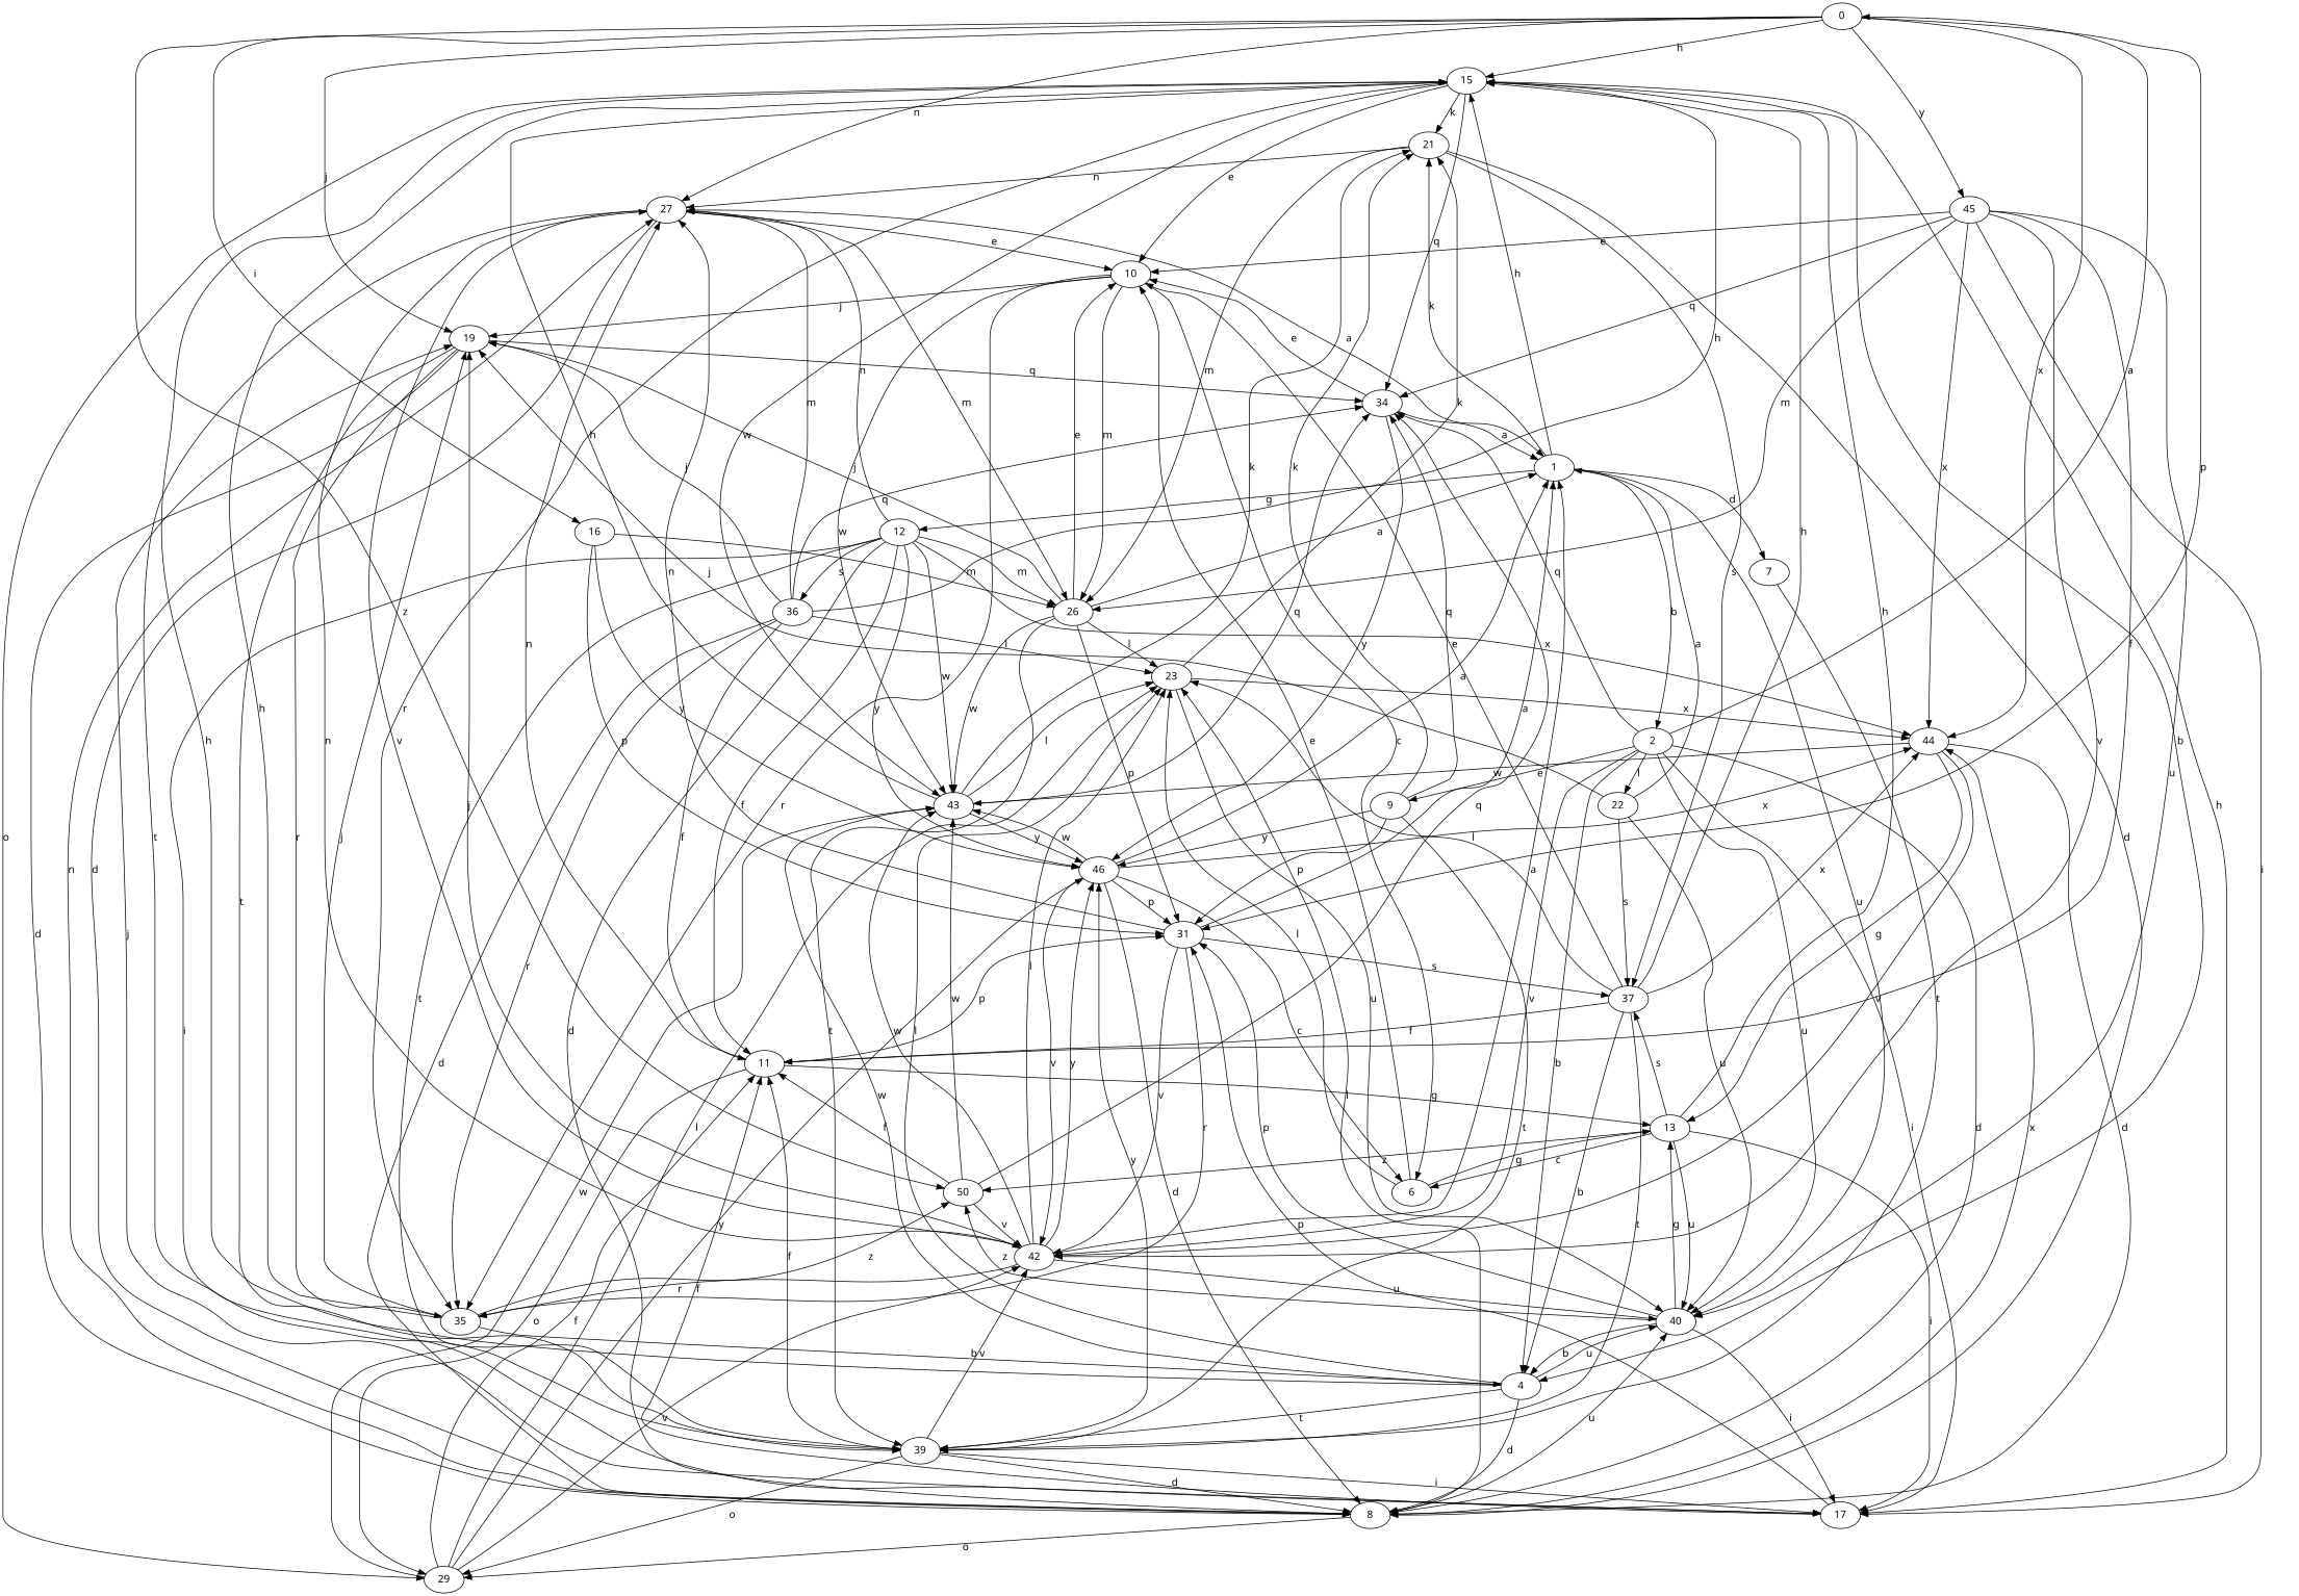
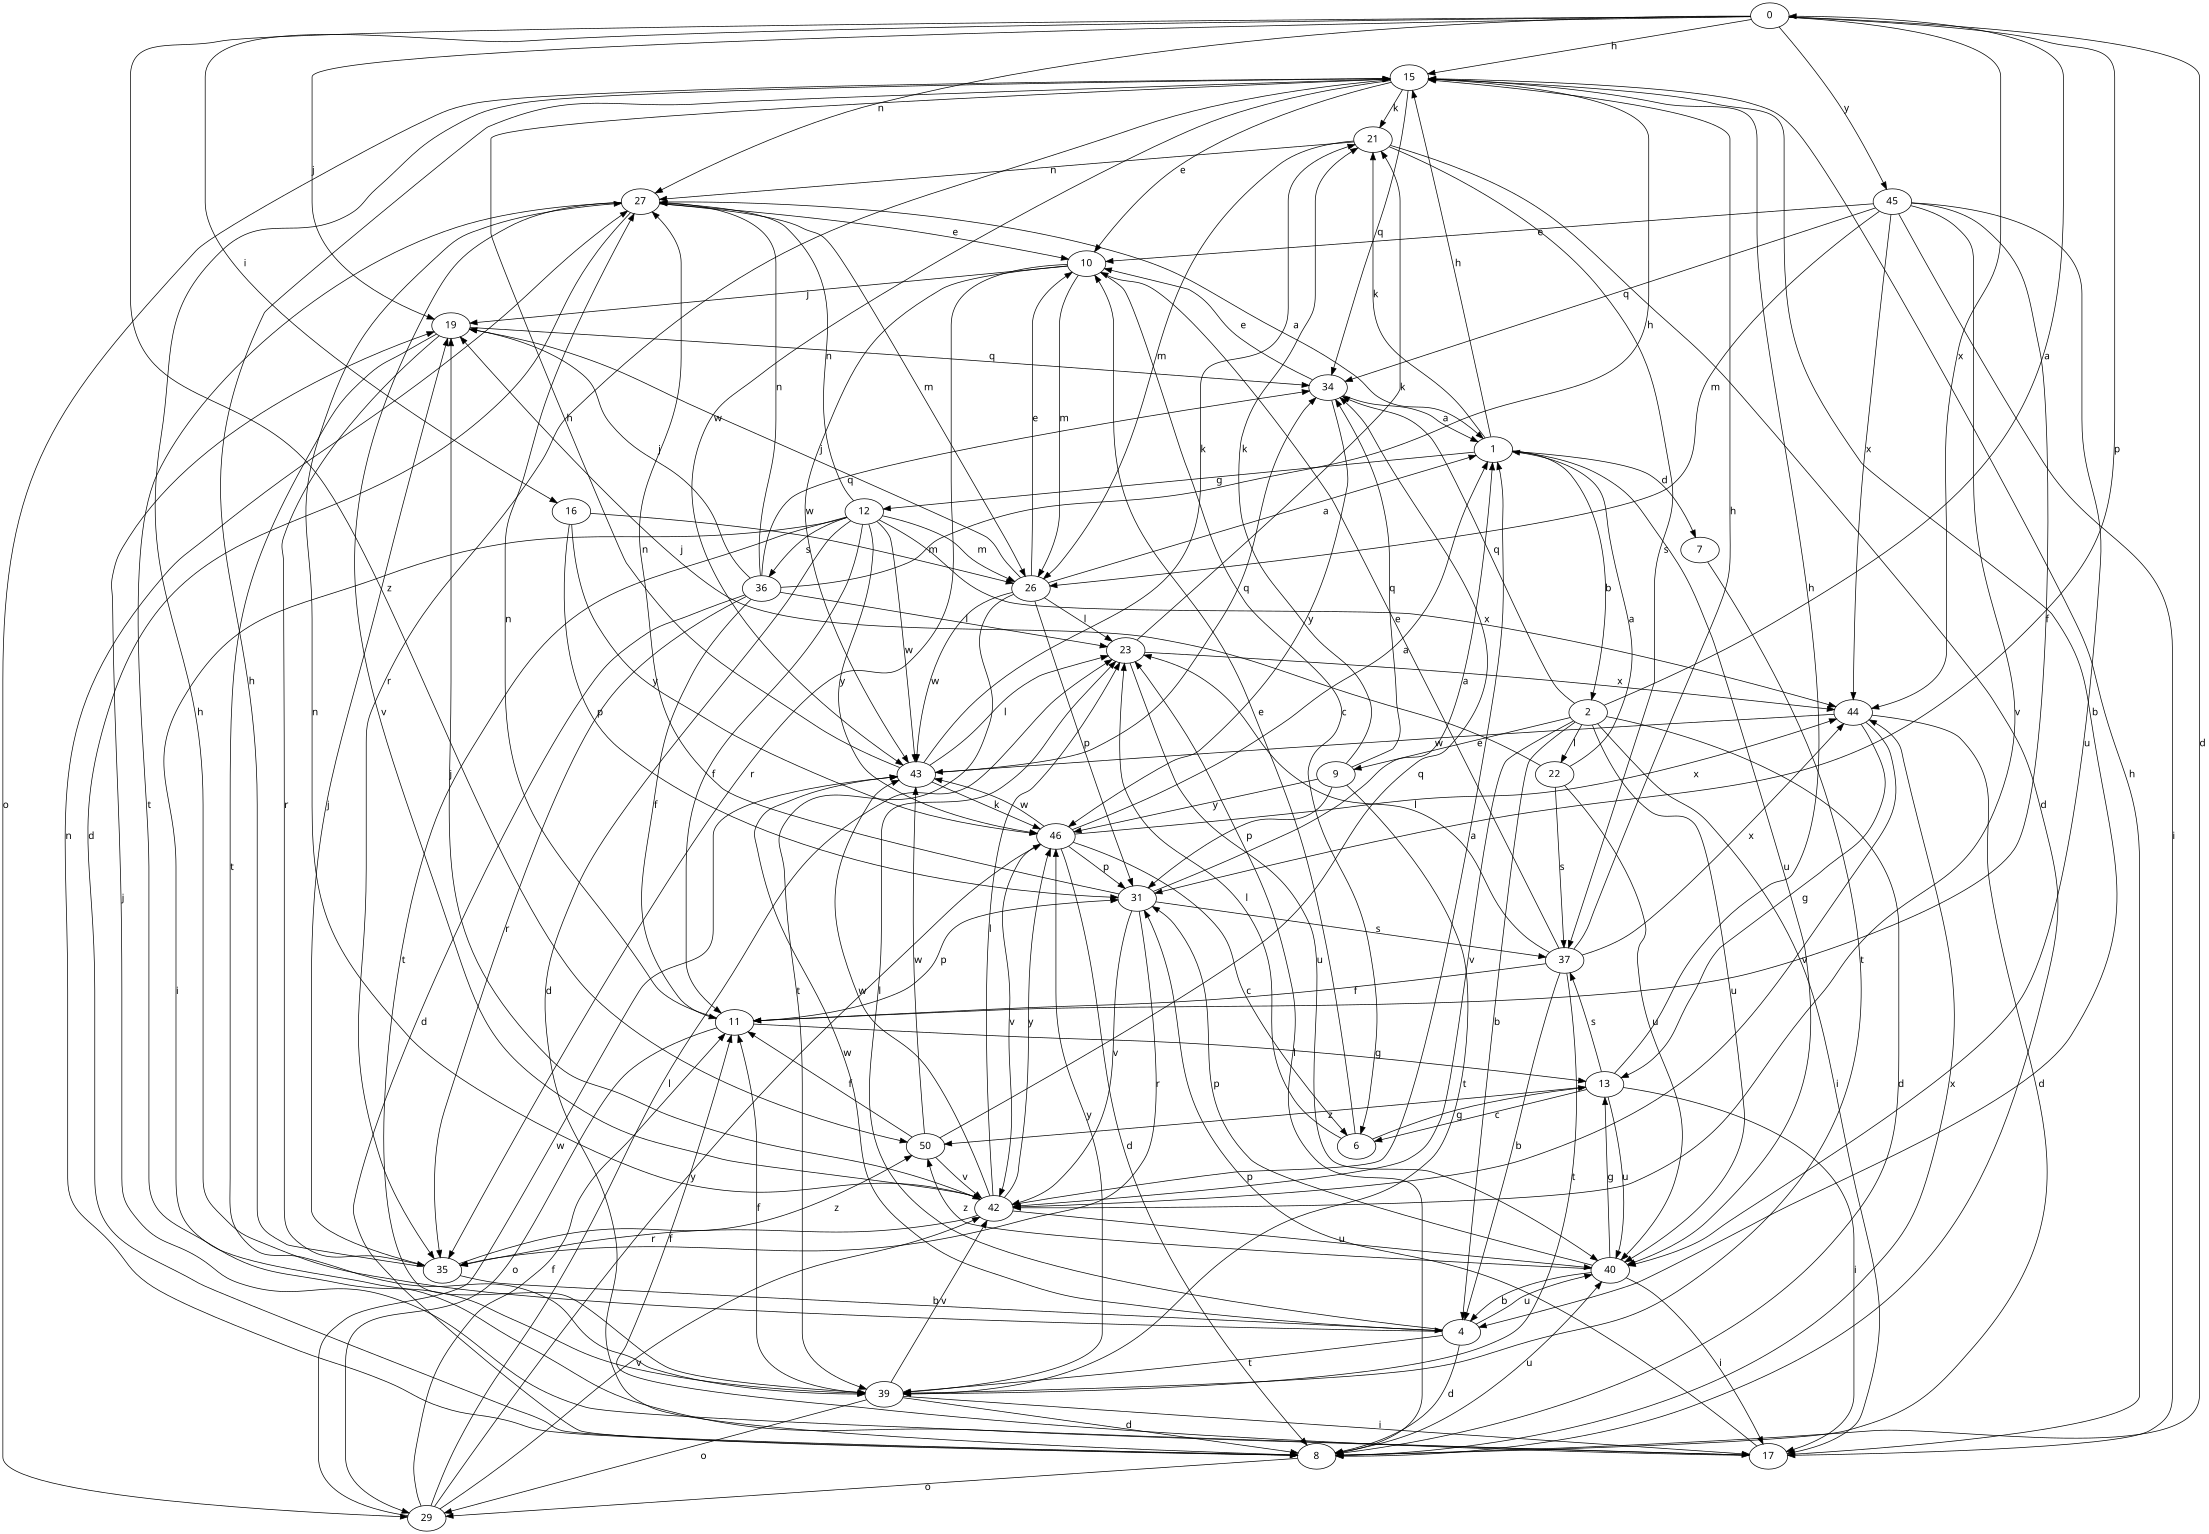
  strict digraph {
    fontname="Noto Sans"
    node [fontname="Noto Sans"]
    edge [fontname="Noto Sans"]
    0
    15
    16
    19
    27
    31
    44
    45
    50
    21
    4
    34
    43
    10
    29
    35
    46
    26
    8
    39
    1
    42
    37
    13
    40
    17
    11
    2
    7
    12
    9
    22
    36
    23
    6
    0 -> 15 [label=h]
    0 -> 16 [label=i]
    0 -> 19 [label=j]
    0 -> 27 [label=n]
    0 -> 31 [label=p]
    0 -> 44 [label=x]
    0 -> 45 [label=y]
    0 -> 50 [label=z]
    15 -> 21 [label=k]
    15 -> 4 [label=b]
    15 -> 34 [label=q]
    15 -> 43 [label=w]
    15 -> 10 [label=e]
    15 -> 29 [label=o]
    15 -> 35 [label=r]
    16 -> 31 [label=p]
    16 -> 46 [label=y]
    16 -> 26 [label=m]
    19 -> 34 [label=q]
    19 -> 35 [label=r]
-   19 -> 8 [label=d]
+   0 -> 8 [label=d]
    19 -> 39 [label=t]
    27 -> 10 [label=e]
    27 -> 26 [label=m]
    27 -> 8 [label=d]
    27 -> 39 [label=t]
    27 -> 1 [label=a]
    27 -> 42 [label=v]
    31 -> 27 [label=n]
    31 -> 35 [label=r]
    31 -> 1 [label=a]
    31 -> 42 [label=v]
    31 -> 37 [label=s]
    44 -> 43 [label=w]
    44 -> 8 [label=d]
    44 -> 42 [label=v]
    44 -> 13 [label=g]
    45 -> 44 [label=x]
    45 -> 34 [label=q]
    45 -> 10 [label=e]
    45 -> 26 [label=m]
    45 -> 42 [label=v]
    45 -> 40 [label=u]
    45 -> 17 [label=i]
    45 -> 11 [label=f]
    50 -> 34 [label=q]
    50 -> 43 [label=w]
    50 -> 42 [label=v]
    50 -> 11 [label=f]
    21 -> 27 [label=n]
    21 -> 26 [label=m]
    21 -> 8 [label=d]
    21 -> 37 [label=s]
    4 -> 15 [label=h]
    4 -> 43 [label=w]
    4 -> 8 [label=d]
    4 -> 39 [label=t]
    4 -> 40 [label=u]
    4 -> 23 [label=l]
    34 -> 10 [label=e]
    34 -> 46 [label=y]
    34 -> 1 [label=a]
    43 -> 15 [label=h]
    43 -> 21 [label=k]
    43 -> 34 [label=q]
-   43 -> 46 [label=y]
+   43 -> 46 [label=k]
    43 -> 23 [label=l]
    10 -> 19 [label=j]
    10 -> 43 [label=w]
    10 -> 35 [label=r]
    10 -> 26 [label=m]
    10 -> 6 [label=c]
    29 -> 43 [label=w]
    29 -> 46 [label=y]
    29 -> 42 [label=v]
    29 -> 11 [label=f]
    29 -> 23 [label=l]
    35 -> 15 [label=h]
    35 -> 19 [label=j]
    35 -> 50 [label=z]
    35 -> 4 [label=b]
    46 -> 31 [label=p]
    46 -> 44 [label=x]
    46 -> 43 [label=w]
    46 -> 8 [label=d]
    46 -> 1 [label=a]
    46 -> 42 [label=v]
    46 -> 6 [label=c]
    26 -> 19 [label=j]
    26 -> 31 [label=p]
    26 -> 43 [label=w]
    26 -> 10 [label=e]
    26 -> 39 [label=t]
    26 -> 1 [label=a]
    26 -> 23 [label=l]
    8 -> 27 [label=n]
    8 -> 44 [label=x]
    8 -> 29 [label=o]
    8 -> 40 [label=u]
    8 -> 23 [label=l]
    39 -> 29 [label=o]
    39 -> 46 [label=y]
    39 -> 8 [label=d]
    39 -> 42 [label=v]
    39 -> 17 [label=i]
    39 -> 11 [label=f]
    1 -> 15 [label=h]
    1 -> 21 [label=k]
    1 -> 40 [label=u]
    1 -> 2 [label=b]
    1 -> 7 [label=d]
    1 -> 12 [label=g]
    42 -> 19 [label=j]
    42 -> 27 [label=n]
    42 -> 43 [label=w]
    42 -> 35 [label=r]
    42 -> 46 [label=y]
    42 -> 1 [label=a]
    42 -> 40 [label=u]
    42 -> 23 [label=l]
    37 -> 15 [label=h]
    37 -> 44 [label=x]
    37 -> 4 [label=b]
    37 -> 10 [label=e]
    37 -> 39 [label=t]
    37 -> 11 [label=f]
    37 -> 23 [label=l]
    13 -> 15 [label=h]
    13 -> 50 [label=z]
    13 -> 37 [label=s]
    13 -> 40 [label=u]
    13 -> 17 [label=i]
    13 -> 6 [label=c]
    40 -> 31 [label=p]
    40 -> 50 [label=z]
    40 -> 4 [label=b]
    40 -> 13 [label=g]
    40 -> 17 [label=i]
    17 -> 15 [label=h]
    17 -> 19 [label=j]
    17 -> 31 [label=p]
    17 -> 11 [label=f]
    11 -> 27 [label=n]
    11 -> 31 [label=p]
    11 -> 29 [label=o]
    11 -> 13 [label=g]
    2 -> 0 [label=a]
    2 -> 4 [label=b]
    2 -> 34 [label=q]
    2 -> 8 [label=d]
    2 -> 42 [label=v]
    2 -> 40 [label=u]
    2 -> 17 [label=i]
    2 -> 9 [label=e]
    2 -> 22 [label=l]
    7 -> 39 [label=t]
    12 -> 27 [label=n]
    12 -> 44 [label=x]
    12 -> 43 [label=w]
    12 -> 46 [label=y]
    12 -> 26 [label=m]
    12 -> 8 [label=d]
    12 -> 39 [label=t]
    12 -> 17 [label=i]
    12 -> 11 [label=f]
    12 -> 36 [label=s]
    9 -> 31 [label=p]
    9 -> 21 [label=k]
    9 -> 34 [label=q]
    9 -> 46 [label=y]
    9 -> 39 [label=t]
    22 -> 19 [label=j]
    22 -> 1 [label=a]
    22 -> 37 [label=s]
    22 -> 40 [label=u]
    36 -> 15 [label=h]
    36 -> 19 [label=j]
-   36 -> 27 [label=m]
+   36 -> 27 [label=n]
    36 -> 34 [label=q]
    36 -> 35 [label=r]
    36 -> 8 [label=d]
    36 -> 11 [label=f]
    36 -> 23 [label=l]
    23 -> 44 [label=x]
    23 -> 21 [label=k]
    23 -> 40 [label=u]
    6 -> 10 [label=e]
    6 -> 13 [label=g]
    6 -> 23 [label=l]
  }
